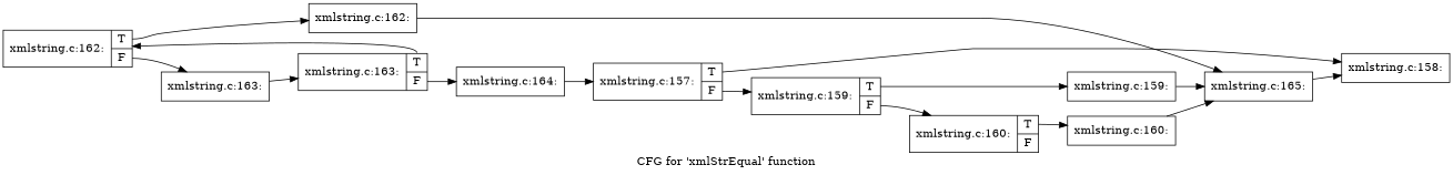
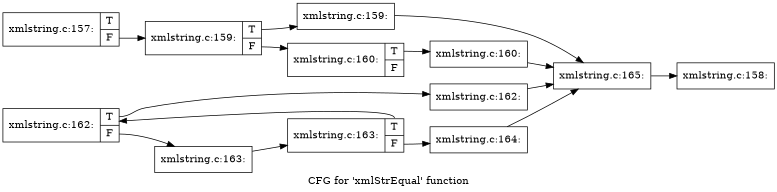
  digraph {
    label="CFG for 'xmlStrEqual' function"
    rankdir=LR
    node [shape=record]
    n1 [label="{xmlstring.c:157:|{<s0>T|<s1>F}}"]
    n2 [label="{xmlstring.c:158:}"]
    n3 [label="{xmlstring.c:159:|{<s0>T|<s1>F}}"]
    n4 [label="{xmlstring.c:159:}"]
    n5 [label="{xmlstring.c:160:|{<s0>T|<s1>F}}"]
    n6 [label="{xmlstring.c:165:}"]
    n7 [label="{xmlstring.c:160:}"]
    n8 [label="{xmlstring.c:162:|{<s0>T|<s1>F}}"]
    n9 [label="{xmlstring.c:162:}"]
    n10 [label="{xmlstring.c:163:}"]
    n11 [label="{xmlstring.c:163:|{<s0>T|<s1>F}}"]
    n12 [label="{xmlstring.c:164:}"]
-   n1 -> n2 [tailport=s0]
    n1 -> n3 [tailport=s1]
    n3 -> n4 [tailport=s0]
    n3 -> n5 [tailport=s1]
    n4 -> n6
    n5 -> n7 [tailport=s0]
    n6 -> n2
    n7 -> n6
    n8 -> n9 [tailport=s0]
    n8 -> n10 [tailport=s1]
    n9 -> n6
    n10 -> n11
    n11 -> n8 [tailport=s0]
    n11 -> n12 [tailport=s1]
-   n12 -> n1
+   n12 -> n6
  }
